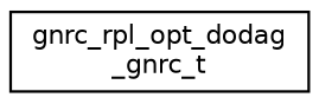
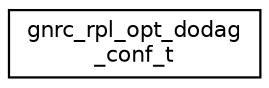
  digraph {
    rankdir=TB
-   n1 [color=black fillcolor=white fontname=Helvetica fontsize=10 height=0.2 label="gnrc_rpl_opt_dodag\l_gnrc_t" shape=record style=filled width=0.4]
+   n1 [color=black fillcolor=white fontname=Helvetica fontsize=10 height=0.2 label="gnrc_rpl_opt_dodag\l_conf_t" shape=record style=filled width=0.4]
  }
